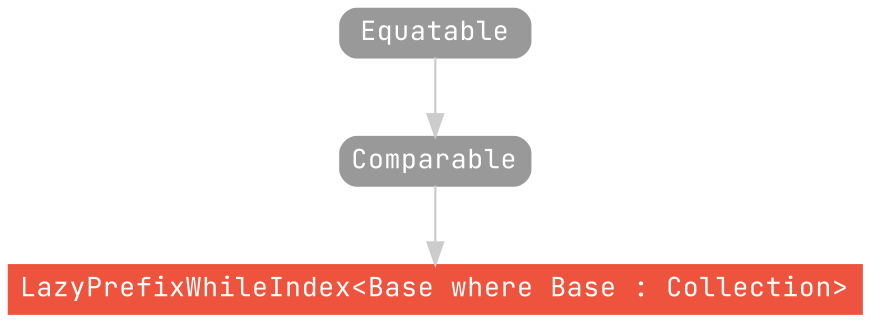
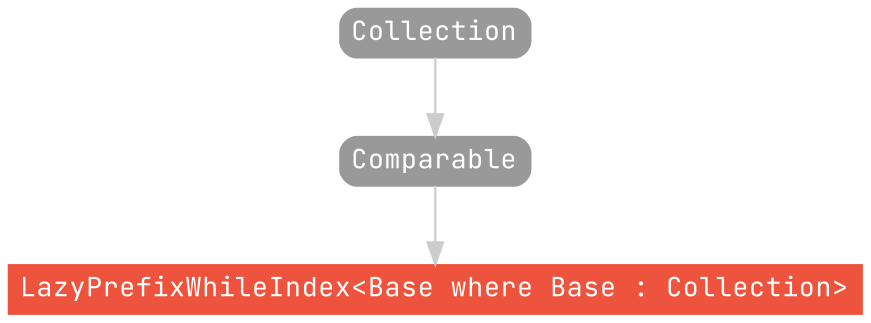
  strict digraph {
    fontname="JetBrains Mono"
    node [color="#999999" fillcolor="#999999" fontcolor=white fontname="JetBrains Mono" fontsize=12 margin="0.07,0.05" shape=box style="filled,rounded"]
    edge [color="#cccccc" fontname="JetBrains Mono"]
    "LazyPrefixWhileIndex<Base where Base : Collection>" [color="#ee543d" fillcolor="#ee543d" height=0.3 style=filled]
    Comparable [height=0.3]
-   Equatable [height=0.3]
+   Equatable [height=0.3 label=Collection]
    subgraph sub_1 {
      rank=max
      "LazyPrefixWhileIndex<Base where Base : Collection>"
    }
    Comparable -> "LazyPrefixWhileIndex<Base where Base : Collection>"
    Equatable -> Comparable
  }
